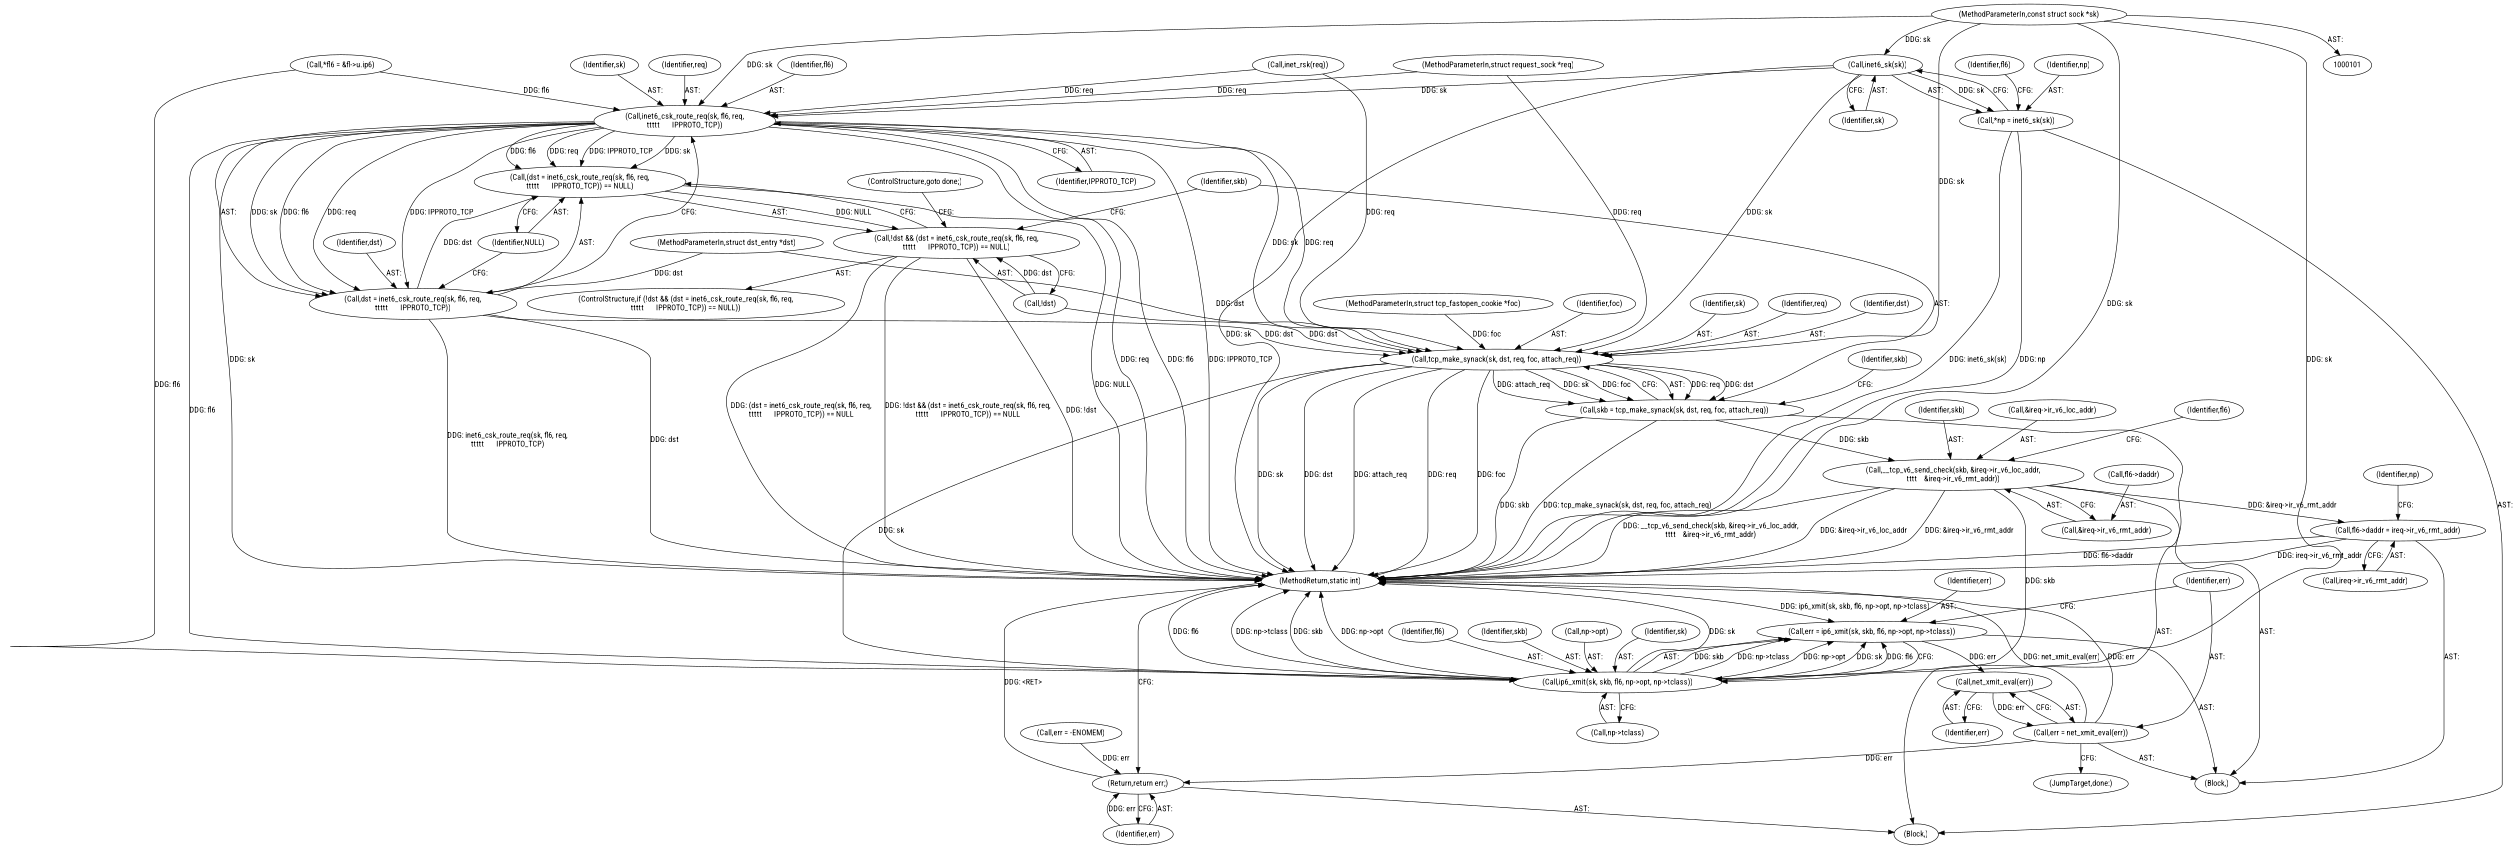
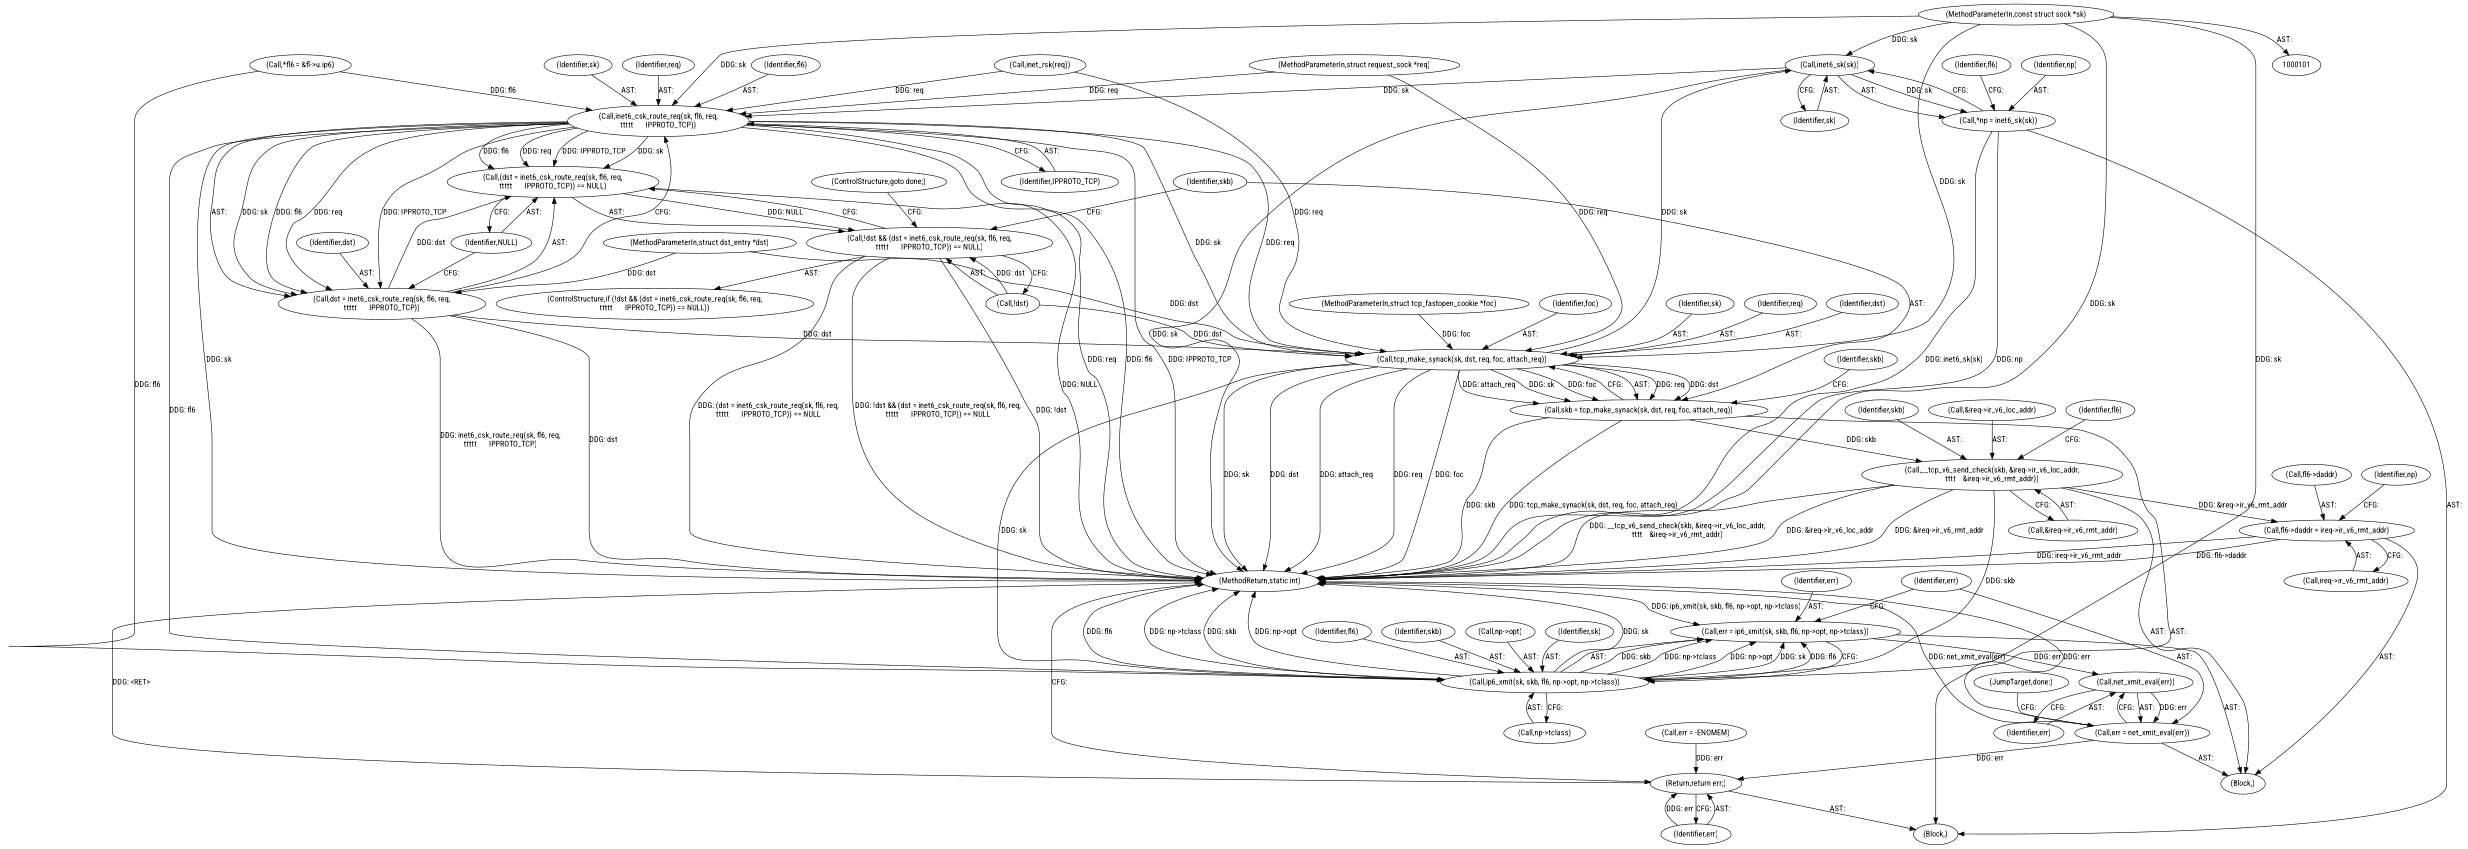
  digraph {
    fontname="Roboto Condensed"
    node [fontname="Roboto Condensed"]
    edge [fontname="Roboto Condensed"]
    n1 [label="(Call,inet6_sk(sk))"]
    n2 [label="(Call,*np = inet6_sk(sk))"]
    n3 [label="(Call,inet6_csk_route_req(sk, fl6, req,\n\t\t\t\t\t       IPPROTO_TCP))"]
    n4 [label="(Call,tcp_make_synack(sk, dst, req, foc, attach_req))"]
    n5 [label="(Identifier,sk)"]
    n6 [label="(MethodReturn,static int)"]
    n7 [label="(Block,)"]
    n8 [label="(Call,ip6_xmit(sk, skb, fl6, np->opt, np->tclass))"]
    n9 [label="(Call,(dst = inet6_csk_route_req(sk, fl6, req,\n\t\t\t\t\t       IPPROTO_TCP)) == NULL)"]
    n10 [label="(Call,dst = inet6_csk_route_req(sk, fl6, req,\n\t\t\t\t\t       IPPROTO_TCP))"]
    n11 [label="(Identifier,IPPROTO_TCP)"]
    n12 [label="(Call,skb = tcp_make_synack(sk, dst, req, foc, attach_req))"]
    n13 [label="(Call,err = ip6_xmit(sk, skb, fl6, np->opt, np->tclass))"]
    n14 [label="(Return,return err;)"]
    n15 [label="(MethodParameterIn,const struct sock *sk)"]
    1000101
    n17 [label="(Call,np->tclass)"]
    n18 [label="(Call,!dst && (dst = inet6_csk_route_req(sk, fl6, req,\n\t\t\t\t\t       IPPROTO_TCP)) == NULL)"]
    n19 [label="(Identifier,NULL)"]
    n20 [label="(Call,!dst)"]
    n21 [label="(ControlStructure,if (!dst && (dst = inet6_csk_route_req(sk, fl6, req,\n\t\t\t\t\t       IPPROTO_TCP)) == NULL))"]
    n22 [label="(Call,__tcp_v6_send_check(skb, &ireq->ir_v6_loc_addr,\n\t\t\t\t    &ireq->ir_v6_rmt_addr))"]
    n23 [label="(Call,fl6->daddr = ireq->ir_v6_rmt_addr)"]
    n24 [label="(Call,&ireq->ir_v6_rmt_addr)"]
    n25 [label="(Block,)"]
    n26 [label="(Call,ireq->ir_v6_rmt_addr)"]
    n27 [label="(Call,net_xmit_eval(err))"]
    n28 [label="(Call,err = net_xmit_eval(err))"]
    n29 [label="(Identifier,err)"]
    n30 [label="(Identifier,err)"]
    n31 [label="(Call,*fl6 = &fl->u.ip6)"]
    n32 [label="(Identifier,fl6)"]
    n33 [label="(Identifier,fl6)"]
    n34 [label="(Identifier,skb)"]
    n35 [label="(Identifier,sk)"]
    n36 [label="(ControlStructure,goto done;)"]
    n37 [label="(Identifier,req)"]
    n38 [label="(Identifier,skb)"]
    n39 [label="(Identifier,fl6)"]
    n40 [label="(Identifier,skb)"]
    n41 [label="(Identifier,dst)"]
    n42 [label="(Call,inet_rsk(req))"]
    n43 [label="(Identifier,skb)"]
    n44 [label="(Identifier,err)"]
    n45 [label="(MethodParameterIn,struct request_sock *req)"]
    n46 [label="(Call,&ireq->ir_v6_loc_addr)"]
    n47 [label="(Call,fl6->daddr)"]
    n48 [label="(Identifier,fl6)"]
    n49 [label="(MethodParameterIn,struct tcp_fastopen_cookie *foc)"]
    n50 [label="(Identifier,np)"]
    n51 [label="(Identifier,np)"]
    n52 [label="(Call,np->opt)"]
    n53 [label="(JumpTarget,done:)"]
    n54 [label="(Identifier,dst)"]
    n55 [label="(Identifier,foc)"]
    n56 [label="(Identifier,sk)"]
    n57 [label="(MethodParameterIn,struct dst_entry *dst)"]
    n58 [label="(Identifier,err)"]
    n59 [label="(Identifier,sk)"]
    n60 [label="(Identifier,req)"]
    n61 [label="(Call,err = -ENOMEM)"]
    n1 -> n2 [label="AST: "]
    n1 -> n2 [label="DDG: sk"]
    n1 -> n3 [label="DDG: sk"]
-   n1 -> n4 [label="DDG: sk"]
+   n4 -> n1 [label="DDG: sk"]
    n1 -> n5 [label="CFG: "]
    n1 -> n6 [label="DDG: sk"]
    n2 -> n1 [label="CFG: "]
    n2 -> n6 [label="DDG: inet6_sk(sk)"]
    n2 -> n6 [label="DDG: np"]
    n2 -> n7 [label="AST: "]
    n3 -> n4 [label="DDG: sk"]
    n3 -> n4 [label="DDG: req"]
    n3 -> n6 [label="DDG: sk"]
    n3 -> n6 [label="DDG: req"]
    n3 -> n6 [label="DDG: fl6"]
    n3 -> n6 [label="DDG: IPPROTO_TCP"]
    n3 -> n8 [label="DDG: fl6"]
    n3 -> n9 [label="DDG: sk"]
    n3 -> n9 [label="DDG: fl6"]
    n3 -> n9 [label="DDG: req"]
    n3 -> n9 [label="DDG: IPPROTO_TCP"]
    n3 -> n10 [label="AST: "]
    n3 -> n10 [label="DDG: sk"]
    n3 -> n10 [label="DDG: fl6"]
    n3 -> n10 [label="DDG: req"]
    n3 -> n10 [label="DDG: IPPROTO_TCP"]
    n3 -> n11 [label="CFG: "]
    n4 -> n6 [label="DDG: foc"]
    n4 -> n6 [label="DDG: sk"]
    n4 -> n6 [label="DDG: dst"]
    n4 -> n6 [label="DDG: attach_req"]
    n4 -> n6 [label="DDG: req"]
    n4 -> n8 [label="DDG: sk"]
    n4 -> n12 [label="AST: "]
    n4 -> n12 [label="DDG: req"]
    n4 -> n12 [label="DDG: dst"]
    n4 -> n12 [label="DDG: attach_req"]
    n4 -> n12 [label="DDG: sk"]
    n4 -> n12 [label="DDG: foc"]
    n5 -> n1 [label="AST: "]
    n6 -> n13 [label="DDG: ip6_xmit(sk, skb, fl6, np->opt, np->tclass)"]
    n6 -> n14 [label="CFG: "]
    n8 -> n6 [label="DDG: skb"]
    n8 -> n6 [label="DDG: np->opt"]
    n8 -> n6 [label="DDG: sk"]
    n8 -> n6 [label="DDG: fl6"]
    n8 -> n6 [label="DDG: np->tclass"]
    n8 -> n13 [label="AST: "]
    n8 -> n13 [label="DDG: skb"]
    n8 -> n13 [label="DDG: np->tclass"]
    n8 -> n13 [label="DDG: np->opt"]
    n8 -> n13 [label="DDG: sk"]
    n8 -> n13 [label="DDG: fl6"]
    n8 -> n17 [label="CFG: "]
    n9 -> n6 [label="DDG: NULL"]
    n9 -> n18 [label="AST: "]
    n9 -> n18 [label="DDG: NULL"]
    n9 -> n19 [label="CFG: "]
    n10 -> n3 [label="CFG: "]
    n10 -> n4 [label="DDG: dst"]
    n10 -> n6 [label="DDG: inet6_csk_route_req(sk, fl6, req,\n\t\t\t\t\t       IPPROTO_TCP)"]
    n10 -> n6 [label="DDG: dst"]
    n10 -> n9 [label="AST: "]
    n10 -> n9 [label="DDG: dst"]
    n11 -> n3 [label="AST: "]
    n12 -> n4 [label="CFG: "]
    n12 -> n6 [label="DDG: skb"]
    n12 -> n6 [label="DDG: tcp_make_synack(sk, dst, req, foc, attach_req)"]
    n12 -> n7 [label="AST: "]
    n12 -> n22 [label="DDG: skb"]
    n13 -> n8 [label="CFG: "]
    n13 -> n25 [label="AST: "]
    n13 -> n27 [label="DDG: err"]
    n14 -> n6 [label="DDG: <RET>"]
    n14 -> n7 [label="AST: "]
    n14 -> n30 [label="CFG: "]
    n15 -> n1 [label="DDG: sk"]
    n15 -> n3 [label="DDG: sk"]
    n15 -> n4 [label="DDG: sk"]
    n15 -> n6 [label="DDG: sk"]
    n15 -> n8 [label="DDG: sk"]
    n15 -> 1000101 [label="AST: "]
    n17 -> n8 [label="AST: "]
    n18 -> n6 [label="DDG: (dst = inet6_csk_route_req(sk, fl6, req,\n\t\t\t\t\t       IPPROTO_TCP)) == NULL"]
    n18 -> n6 [label="DDG: !dst && (dst = inet6_csk_route_req(sk, fl6, req,\n\t\t\t\t\t       IPPROTO_TCP)) == NULL"]
    n18 -> n6 [label="DDG: !dst"]
    n18 -> n9 [label="CFG: "]
    n18 -> n20 [label="CFG: "]
    n18 -> n21 [label="AST: "]
    n19 -> n9 [label="AST: "]
    n19 -> n10 [label="CFG: "]
    n20 -> n4 [label="DDG: dst"]
    n20 -> n18 [label="AST: "]
    n20 -> n18 [label="DDG: dst"]
    n22 -> n6 [label="DDG: __tcp_v6_send_check(skb, &ireq->ir_v6_loc_addr,\n\t\t\t\t    &ireq->ir_v6_rmt_addr)"]
    n22 -> n6 [label="DDG: &ireq->ir_v6_loc_addr"]
    n22 -> n6 [label="DDG: &ireq->ir_v6_rmt_addr"]
    n22 -> n8 [label="DDG: skb"]
    n22 -> n23 [label="DDG: &ireq->ir_v6_rmt_addr"]
    n22 -> n24 [label="CFG: "]
    n22 -> n25 [label="AST: "]
    n23 -> n6 [label="DDG: ireq->ir_v6_rmt_addr"]
    n23 -> n6 [label="DDG: fl6->daddr"]
    n23 -> n25 [label="AST: "]
    n23 -> n26 [label="CFG: "]
    n24 -> n22 [label="AST: "]
    n26 -> n23 [label="AST: "]
    n27 -> n28 [label="AST: "]
    n27 -> n28 [label="DDG: err"]
    n27 -> n29 [label="CFG: "]
    n28 -> n6 [label="DDG: err"]
    n28 -> n6 [label="DDG: net_xmit_eval(err)"]
    n28 -> n14 [label="DDG: err"]
    n28 -> n25 [label="AST: "]
    n28 -> n27 [label="CFG: "]
    n29 -> n27 [label="AST: "]
    n30 -> n14 [label="AST: "]
    n30 -> n14 [label="DDG: err"]
    n31 -> n3 [label="DDG: fl6"]
    n31 -> n8 [label="DDG: fl6"]
    n32 -> n22 [label="CFG: "]
    n33 -> n2 [label="CFG: "]
    n34 -> n12 [label="AST: "]
    n34 -> n18 [label="CFG: "]
    n35 -> n4 [label="AST: "]
    n36 -> n18 [label="CFG: "]
    n37 -> n4 [label="AST: "]
    n38 -> n22 [label="AST: "]
    n39 -> n8 [label="AST: "]
    n40 -> n8 [label="AST: "]
    n41 -> n4 [label="AST: "]
    n42 -> n3 [label="DDG: req"]
    n42 -> n4 [label="DDG: req"]
    n43 -> n12 [label="CFG: "]
    n44 -> n13 [label="AST: "]
    n45 -> n3 [label="DDG: req"]
    n45 -> n4 [label="DDG: req"]
    n46 -> n22 [label="AST: "]
-   n47 -> n24 [label="AST: "]
+   n47 -> n23 [label="AST: "]
    n48 -> n3 [label="AST: "]
    n49 -> n4 [label="DDG: foc"]
    n50 -> n2 [label="AST: "]
    n51 -> n23 [label="CFG: "]
    n52 -> n8 [label="AST: "]
-   n28 -> n53 [label="CFG: "]
+   n53 -> n28 [label="CFG: "]
    n54 -> n10 [label="AST: "]
    n55 -> n4 [label="AST: "]
    n56 -> n3 [label="AST: "]
    n57 -> n4 [label="DDG: dst"]
    n57 -> n10 [label="DDG: dst"]
    n58 -> n13 [label="CFG: "]
    n58 -> n28 [label="AST: "]
    n59 -> n8 [label="AST: "]
    n60 -> n3 [label="AST: "]
    n61 -> n14 [label="DDG: err"]
  }
